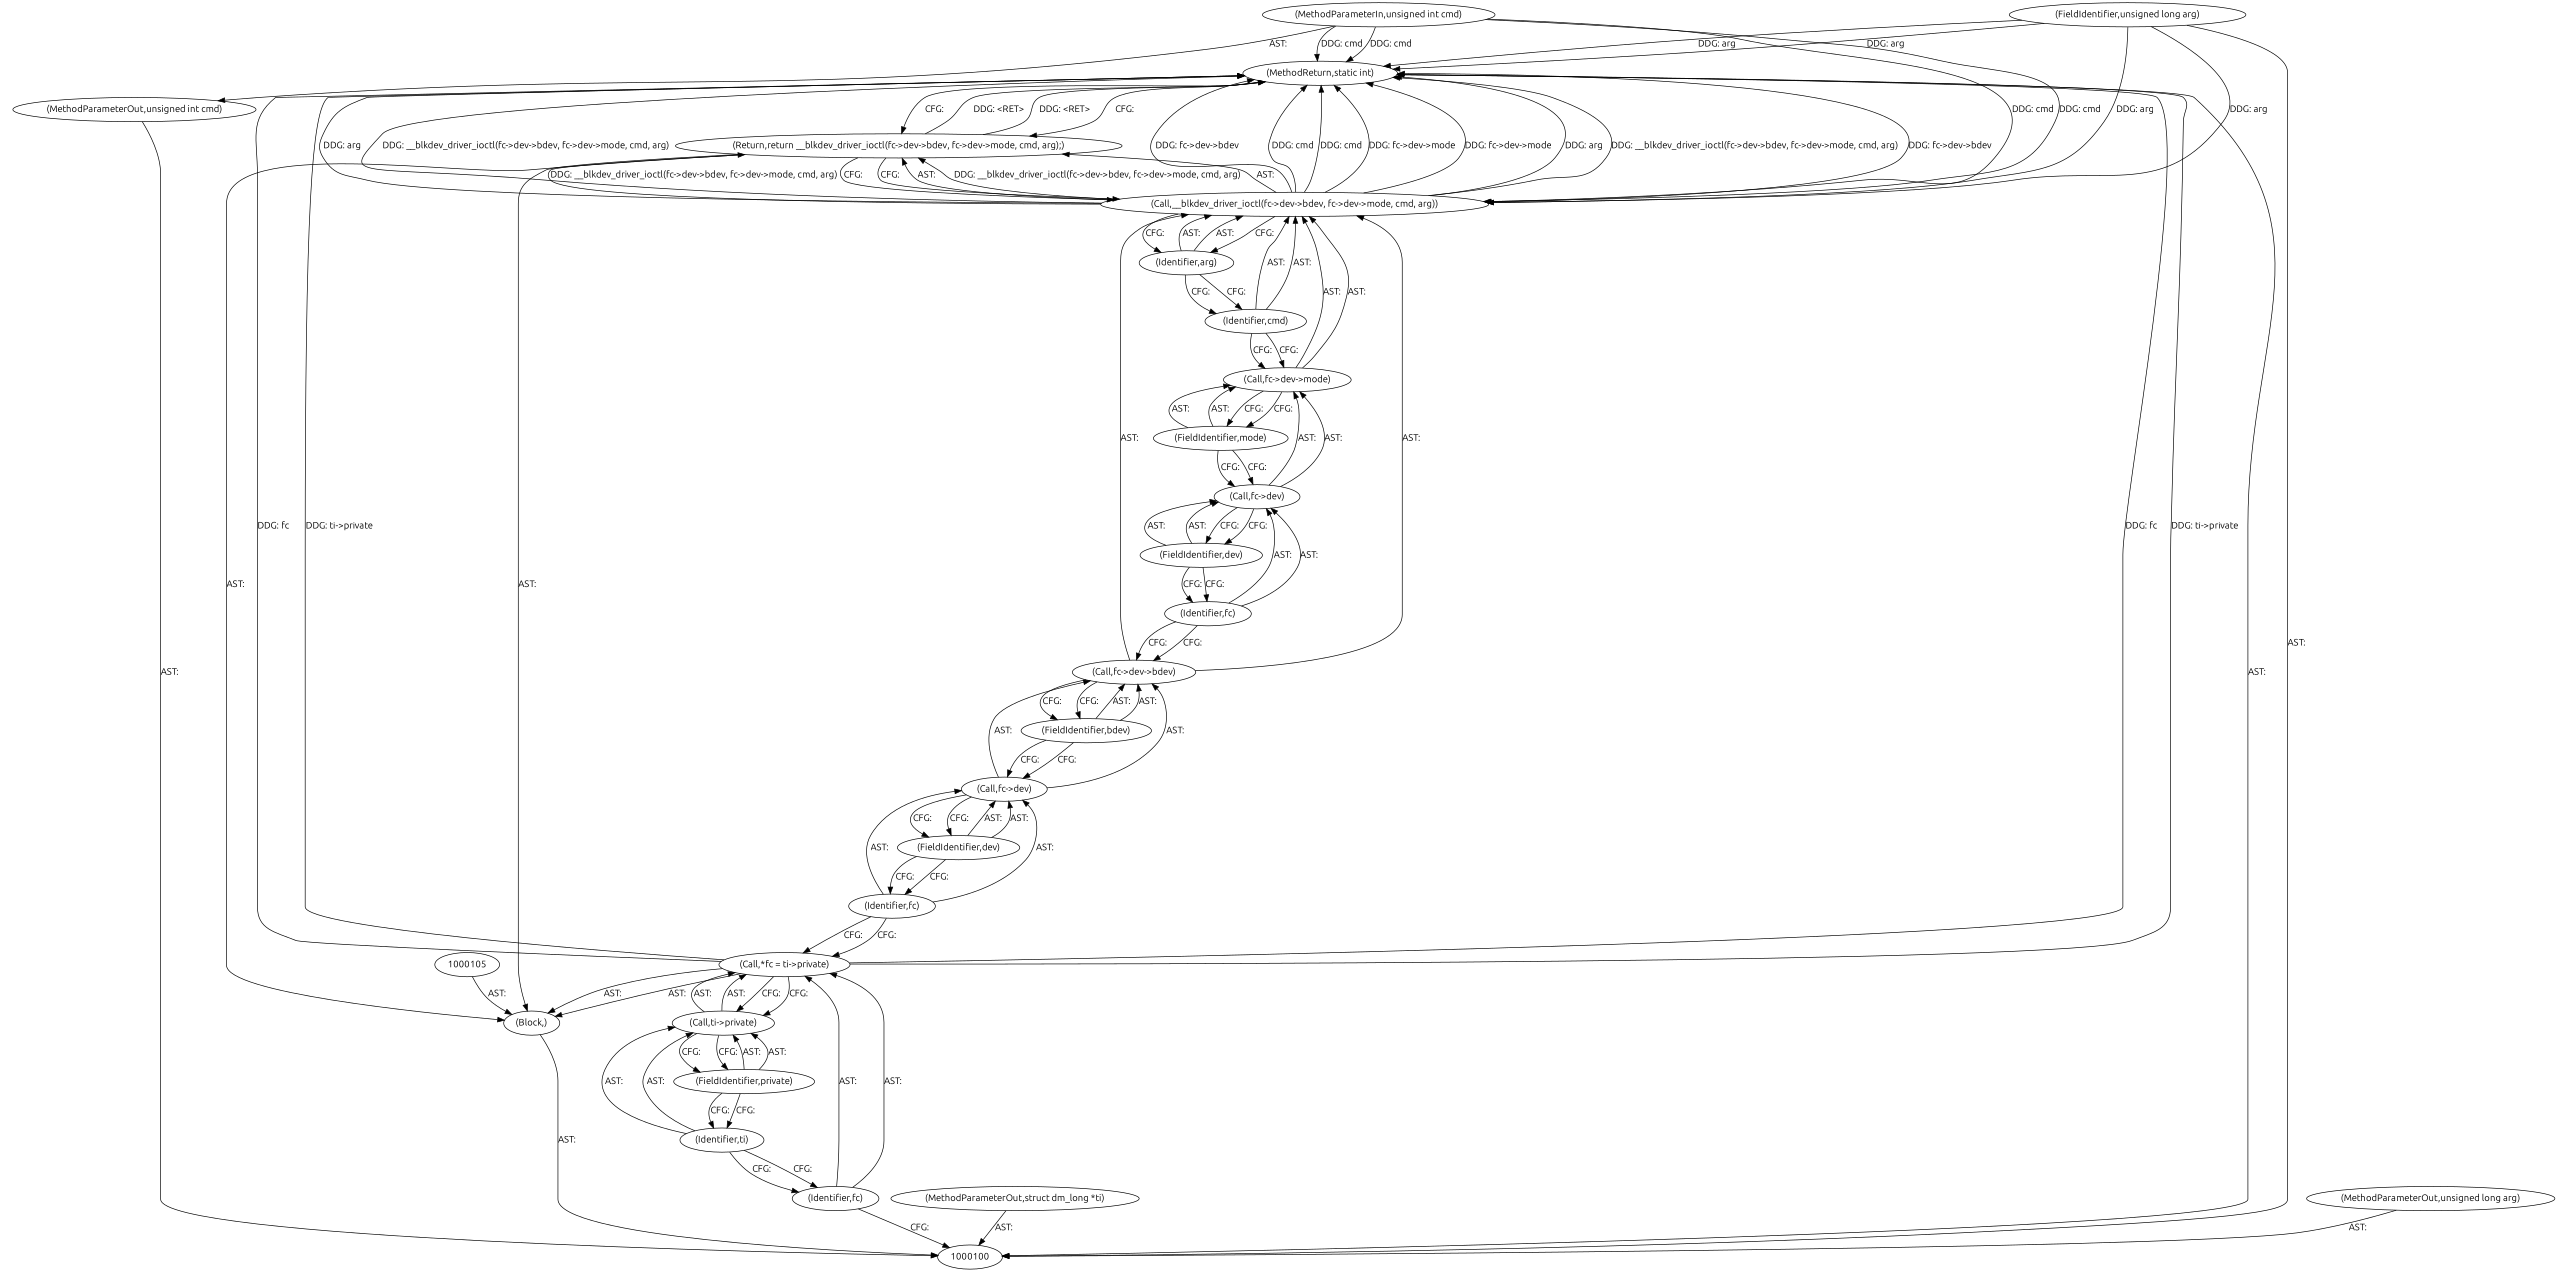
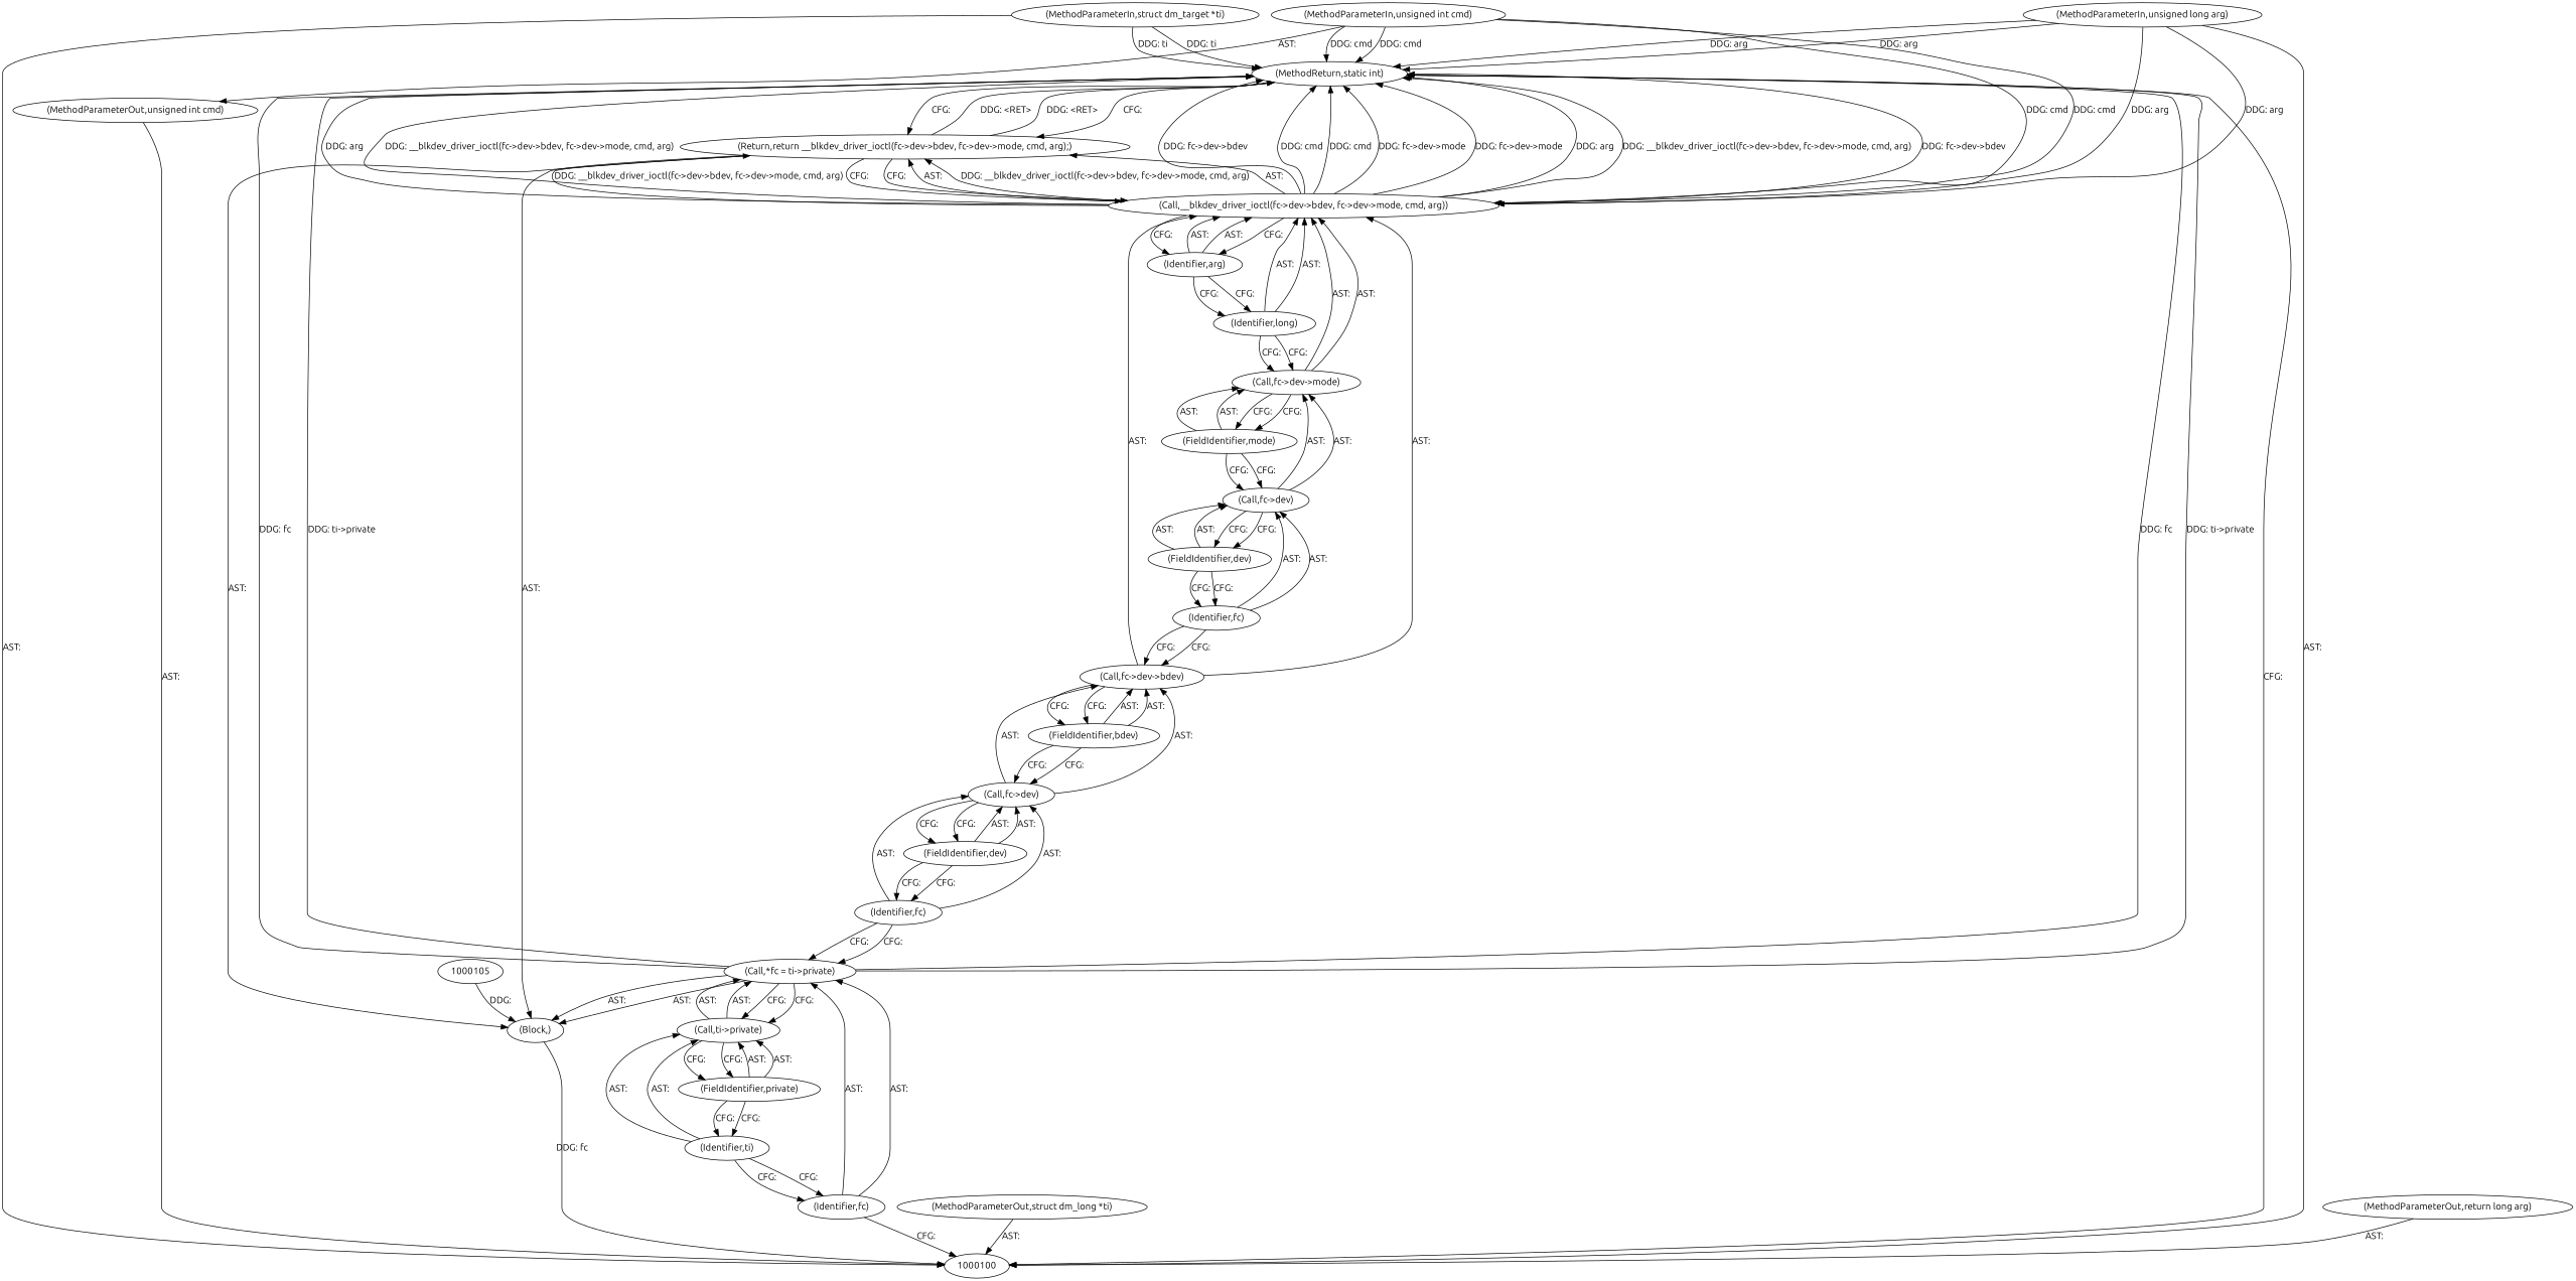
  digraph {
    fontname=Ubuntu
    node [fontname=Ubuntu]
    edge [fontname=Ubuntu]
    n1 [label="(MethodReturn,static int)"]
    n2 [label="(Return,return __blkdev_driver_ioctl(fc->dev->bdev, fc->dev->mode, cmd, arg);)"]
    1000100
    n4 [label="(Call,__blkdev_driver_ioctl(fc->dev->bdev, fc->dev->mode, cmd, arg))"]
    n5 [label="(Block,)"]
+   n6 [label="(MethodParameterIn,struct dm_target *ti)"]
    n7 [label="(MethodParameterOut,struct dm_long *ti)"]
    n8 [label="(MethodParameterIn,unsigned int cmd)"]
    n9 [label="(MethodParameterOut,unsigned int cmd)"]
    n10 [label="(Identifier,arg)"]
-   n11 [label="(FieldIdentifier,unsigned long arg)"]
-   n12 [label="(MethodParameterOut,unsigned long arg)"]
+   n11 [label="(MethodParameterIn,unsigned long arg)"]
+   n12 [label="(MethodParameterOut,return long arg)"]
    n13 [label="(Call,*fc = ti->private)"]
    n14 [label="(Call,ti->private)"]
    n15 [label="(FieldIdentifier,private)"]
    n16 [label="(Identifier,fc)"]
    n17 [label="(Identifier,ti)"]
    n18 [label="(Call,fc->dev->bdev)"]
    n19 [label="(FieldIdentifier,bdev)"]
    n20 [label="(Call,fc->dev)"]
    n21 [label="(FieldIdentifier,dev)"]
    n22 [label="(Identifier,fc)"]
    n23 [label="(Call,fc->dev->mode)"]
    n24 [label="(FieldIdentifier,mode)"]
    n25 [label="(Call,fc->dev)"]
    n26 [label="(FieldIdentifier,dev)"]
    n27 [label="(Identifier,fc)"]
-   n28 [label="(Identifier,cmd)"]
+   n28 [label="(Identifier,long)"]
    1000105
    n1 -> n2 [label="CFG: "]
    n1 -> n2 [label="CFG: "]
-   n1 -> 1000100 [label="AST: "]
+   n1 -> 1000100 [label="CFG: "]
    n2 -> n1 [label="DDG: <RET>"]
    n2 -> n1 [label="DDG: <RET>"]
    n2 -> n4 [label="CFG: "]
    n2 -> n4 [label="CFG: "]
    n2 -> n5 [label="AST: "]
    n2 -> n5 [label="AST: "]
    n4 -> n1 [label="DDG: cmd"]
    n4 -> n1 [label="DDG: fc->dev->mode"]
    n4 -> n1 [label="DDG: arg"]
    n4 -> n1 [label="DDG: __blkdev_driver_ioctl(fc->dev->bdev, fc->dev->mode, cmd, arg)"]
    n4 -> n1 [label="DDG: fc->dev->bdev"]
    n4 -> n1 [label="DDG: cmd"]
    n4 -> n1 [label="DDG: fc->dev->mode"]
    n4 -> n1 [label="DDG: arg"]
    n4 -> n1 [label="DDG: __blkdev_driver_ioctl(fc->dev->bdev, fc->dev->mode, cmd, arg)"]
    n4 -> n1 [label="DDG: fc->dev->bdev"]
    n4 -> n2 [label="AST: "]
    n4 -> n2 [label="DDG: __blkdev_driver_ioctl(fc->dev->bdev, fc->dev->mode, cmd, arg)"]
    n4 -> n2 [label="AST: "]
    n4 -> n2 [label="DDG: __blkdev_driver_ioctl(fc->dev->bdev, fc->dev->mode, cmd, arg)"]
    n4 -> n10 [label="CFG: "]
    n4 -> n10 [label="CFG: "]
-   n5 -> 1000100 [label="AST: "]
+   n5 -> 1000100 [label="DDG: fc"]
+   n6 -> n1 [label="DDG: ti"]
+   n6 -> n1 [label="DDG: ti"]
+   n6 -> 1000100 [label="AST: "]
    n7 -> 1000100 [label="AST: "]
    n8 -> n1 [label="DDG: cmd"]
    n8 -> n1 [label="DDG: cmd"]
    n8 -> n4 [label="DDG: cmd"]
    n8 -> n4 [label="DDG: cmd"]
    n8 -> n9 [label="AST: "]
    n9 -> 1000100 [label="AST: "]
    n10 -> n4 [label="AST: "]
    n10 -> n4 [label="AST: "]
    n10 -> n28 [label="CFG: "]
    n10 -> n28 [label="CFG: "]
    n11 -> n1 [label="DDG: arg"]
    n11 -> n1 [label="DDG: arg"]
    n11 -> 1000100 [label="AST: "]
    n11 -> n4 [label="DDG: arg"]
    n11 -> n4 [label="DDG: arg"]
    n12 -> 1000100 [label="AST: "]
    n13 -> n1 [label="DDG: ti->private"]
    n13 -> n1 [label="DDG: fc"]
    n13 -> n1 [label="DDG: ti->private"]
    n13 -> n1 [label="DDG: fc"]
    n13 -> n5 [label="AST: "]
    n13 -> n5 [label="AST: "]
    n13 -> n14 [label="CFG: "]
    n13 -> n14 [label="CFG: "]
    n14 -> n13 [label="AST: "]
    n14 -> n13 [label="AST: "]
    n14 -> n15 [label="CFG: "]
    n14 -> n15 [label="CFG: "]
    n15 -> n14 [label="AST: "]
    n15 -> n14 [label="AST: "]
    n15 -> n17 [label="CFG: "]
    n15 -> n17 [label="CFG: "]
    n16 -> 1000100 [label="CFG: "]
    n16 -> n13 [label="AST: "]
    n16 -> n13 [label="AST: "]
    n17 -> n14 [label="AST: "]
    n17 -> n14 [label="AST: "]
    n17 -> n16 [label="CFG: "]
    n17 -> n16 [label="CFG: "]
    n18 -> n4 [label="AST: "]
    n18 -> n4 [label="AST: "]
    n18 -> n19 [label="CFG: "]
    n18 -> n19 [label="CFG: "]
    n19 -> n18 [label="AST: "]
    n19 -> n18 [label="AST: "]
    n19 -> n20 [label="CFG: "]
    n19 -> n20 [label="CFG: "]
    n20 -> n18 [label="AST: "]
    n20 -> n18 [label="AST: "]
    n20 -> n21 [label="CFG: "]
    n20 -> n21 [label="CFG: "]
    n21 -> n20 [label="AST: "]
    n21 -> n20 [label="AST: "]
    n21 -> n22 [label="CFG: "]
    n21 -> n22 [label="CFG: "]
    n22 -> n13 [label="CFG: "]
    n22 -> n13 [label="CFG: "]
    n22 -> n20 [label="AST: "]
    n22 -> n20 [label="AST: "]
    n23 -> n4 [label="AST: "]
    n23 -> n4 [label="AST: "]
    n23 -> n24 [label="CFG: "]
    n23 -> n24 [label="CFG: "]
    n24 -> n23 [label="AST: "]
    n24 -> n23 [label="AST: "]
    n24 -> n25 [label="CFG: "]
    n24 -> n25 [label="CFG: "]
    n25 -> n23 [label="AST: "]
    n25 -> n23 [label="AST: "]
    n25 -> n26 [label="CFG: "]
    n25 -> n26 [label="CFG: "]
    n26 -> n25 [label="AST: "]
    n26 -> n25 [label="AST: "]
    n26 -> n27 [label="CFG: "]
    n26 -> n27 [label="CFG: "]
    n27 -> n18 [label="CFG: "]
    n27 -> n18 [label="CFG: "]
    n27 -> n25 [label="AST: "]
    n27 -> n25 [label="AST: "]
    n28 -> n4 [label="AST: "]
    n28 -> n4 [label="AST: "]
    n28 -> n23 [label="CFG: "]
    n28 -> n23 [label="CFG: "]
-   1000105 -> n5 [label="AST: "]
+   1000105 -> n5 [label="DDG: "]
  }
